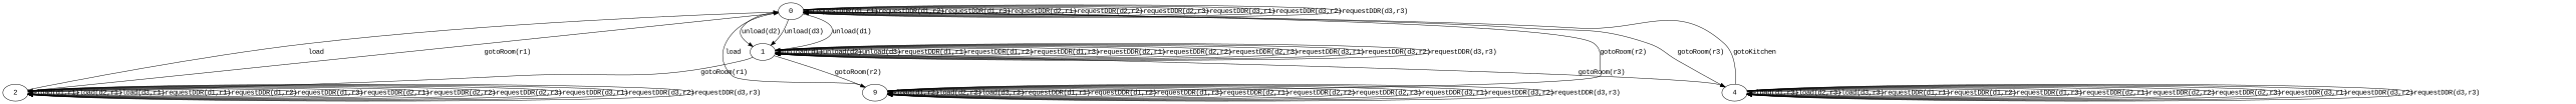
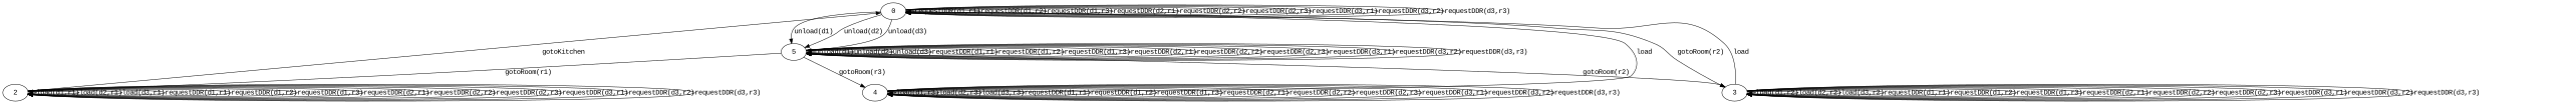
  digraph {
    fontname="Liberation Mono"
    node [fontname="Liberation Mono"]
    edge [fontname="Liberation Mono"]
    0
-   1
+   1 [label=5]
    2
-   3 [label=9]
+   3
    4
    0 -> 0 [label="requestDDR(d1,r1)"]
    0 -> 0 [label="requestDDR(d1,r2)"]
    0 -> 0 [label="requestDDR(d1,r3)"]
    0 -> 0 [label="requestDDR(d2,r1)"]
    0 -> 0 [label="requestDDR(d2,r2)"]
    0 -> 0 [label="requestDDR(d2,r3)"]
    0 -> 0 [label="requestDDR(d3,r1)"]
    0 -> 0 [label="requestDDR(d3,r2)"]
    0 -> 0 [label="requestDDR(d3,r3)"]
    0 -> 1 [label="unload(d1)"]
    0 -> 1 [label="unload(d2)"]
    0 -> 1 [label="unload(d3)"]
-   0 -> 2 [label="gotoRoom(r1)"]
    0 -> 3 [label="gotoRoom(r2)"]
-   0 -> 4 [label="gotoRoom(r3)"]
    1 -> 1 [label="unload(d1)"]
    1 -> 1 [label="unload(d2)"]
    1 -> 1 [label="unload(d3)"]
    1 -> 1 [label="requestDDR(d1,r1)"]
    1 -> 1 [label="requestDDR(d1,r2)"]
    1 -> 1 [label="requestDDR(d1,r3)"]
    1 -> 1 [label="requestDDR(d2,r1)"]
    1 -> 1 [label="requestDDR(d2,r2)"]
    1 -> 1 [label="requestDDR(d2,r3)"]
    1 -> 1 [label="requestDDR(d3,r1)"]
    1 -> 1 [label="requestDDR(d3,r2)"]
    1 -> 1 [label="requestDDR(d3,r3)"]
    1 -> 2 [label="gotoRoom(r1)"]
    1 -> 3 [label="gotoRoom(r2)"]
    1 -> 4 [label="gotoRoom(r3)"]
-   2 -> 0 [label=load]
+   2 -> 0 [label=gotoKitchen]
    2 -> 2 [label="load(d1,r1)"]
    2 -> 2 [label="load(d2,r1)"]
    2 -> 2 [label="load(d3,r1)"]
    2 -> 2 [label="requestDDR(d1,r1)"]
    2 -> 2 [label="requestDDR(d1,r2)"]
    2 -> 2 [label="requestDDR(d1,r3)"]
    2 -> 2 [label="requestDDR(d2,r1)"]
    2 -> 2 [label="requestDDR(d2,r2)"]
    2 -> 2 [label="requestDDR(d2,r3)"]
    2 -> 2 [label="requestDDR(d3,r1)"]
    2 -> 2 [label="requestDDR(d3,r2)"]
    2 -> 2 [label="requestDDR(d3,r3)"]
    3 -> 0 [label=load]
    3 -> 3 [label="load(d1,r2)"]
    3 -> 3 [label="load(d2,r2)"]
    3 -> 3 [label="load(d3,r2)"]
    3 -> 3 [label="requestDDR(d1,r1)"]
    3 -> 3 [label="requestDDR(d1,r2)"]
    3 -> 3 [label="requestDDR(d1,r3)"]
    3 -> 3 [label="requestDDR(d2,r1)"]
    3 -> 3 [label="requestDDR(d2,r2)"]
    3 -> 3 [label="requestDDR(d2,r3)"]
    3 -> 3 [label="requestDDR(d3,r1)"]
    3 -> 3 [label="requestDDR(d3,r2)"]
    3 -> 3 [label="requestDDR(d3,r3)"]
-   4 -> 0 [label=gotoKitchen]
+   4 -> 0 [label=load]
    4 -> 4 [label="load(d1,r3)"]
    4 -> 4 [label="load(d2,r3)"]
    4 -> 4 [label="load(d3,r3)"]
    4 -> 4 [label="requestDDR(d1,r1)"]
    4 -> 4 [label="requestDDR(d1,r2)"]
    4 -> 4 [label="requestDDR(d1,r3)"]
    4 -> 4 [label="requestDDR(d2,r1)"]
    4 -> 4 [label="requestDDR(d2,r2)"]
    4 -> 4 [label="requestDDR(d2,r3)"]
    4 -> 4 [label="requestDDR(d3,r1)"]
    4 -> 4 [label="requestDDR(d3,r2)"]
    4 -> 4 [label="requestDDR(d3,r3)"]
  }
